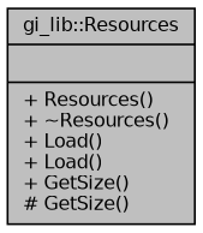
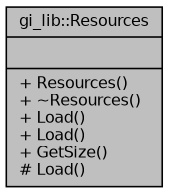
  digraph {
-   n1 [color=black fillcolor=grey75 fontcolor=black fontname=Helvetica fontsize=10 height=0.2 label="{gi_lib::Resources\n||+ Resources()\l+ ~Resources()\l+ Load()\l+ Load()\l+ GetSize()\l# GetSize()\l}" shape=record style=filled width=0.4]
+   n1 [color=black fillcolor=grey75 fontcolor=black fontname=Helvetica fontsize=10 height=0.2 label="{gi_lib::Resources\n||+ Resources()\l+ ~Resources()\l+ Load()\l+ Load()\l+ GetSize()\l# Load()\l}" shape=record style=filled width=0.4]
  }
